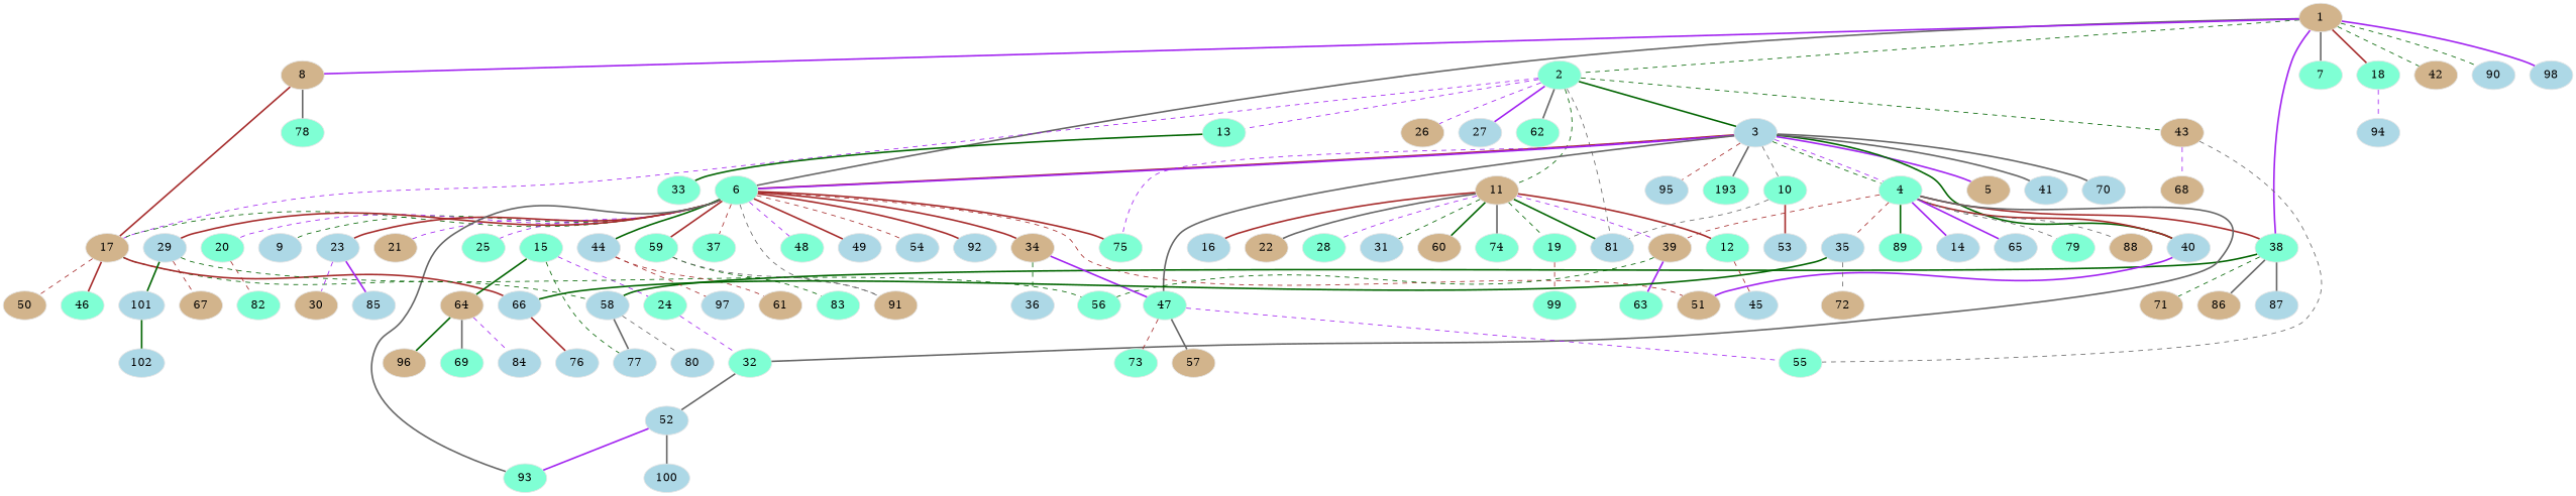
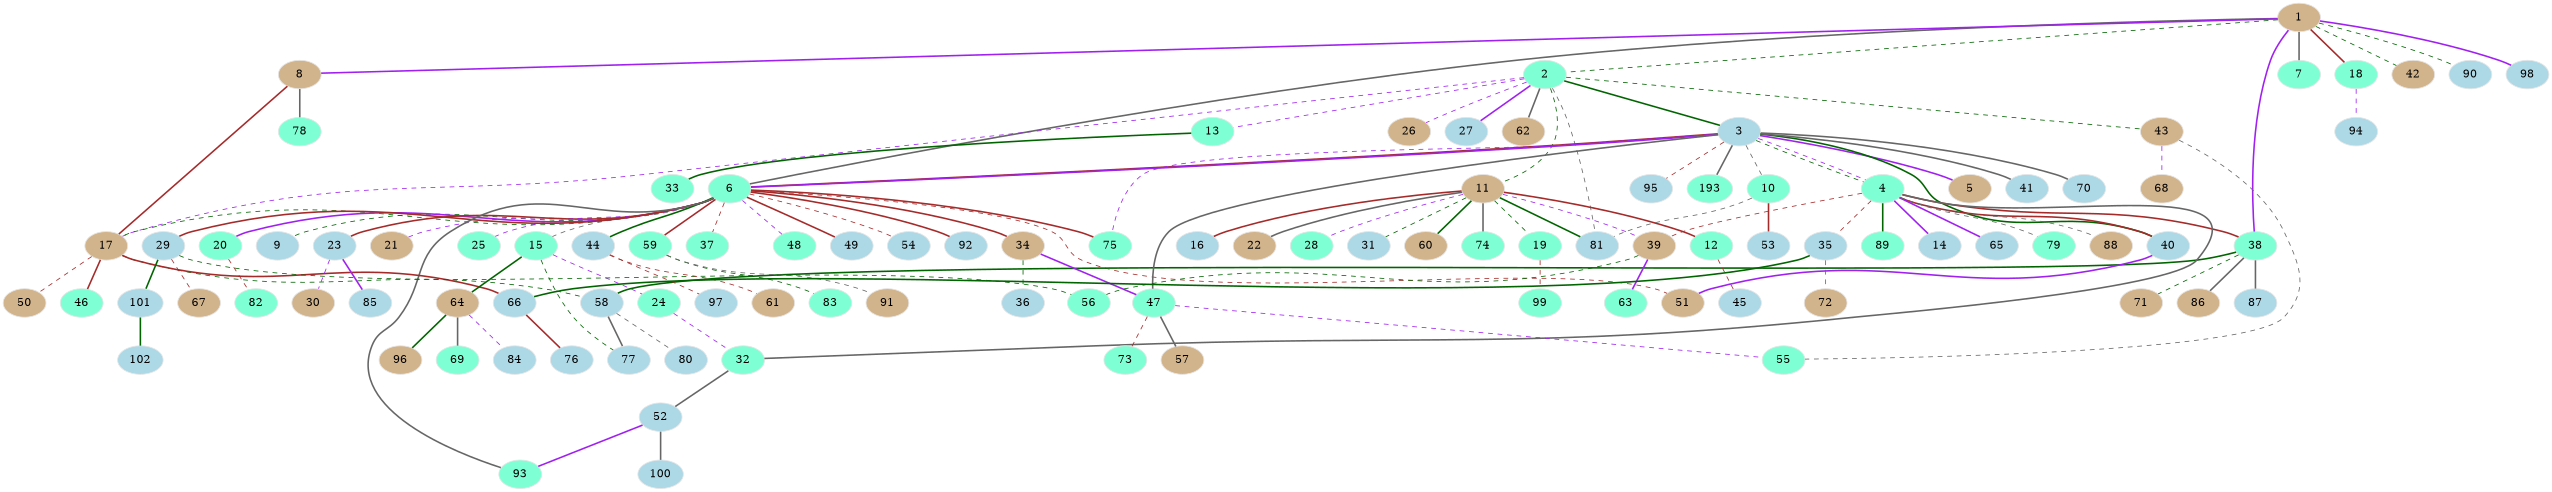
  graph {
    node [color=gray90 fillcolor=lightblue style=filled]
    edge [color=brown style=bold]
    1 [fillcolor=tan]
    2 [fillcolor=aquamarine]
    6 [fillcolor=aquamarine]
    7 [fillcolor=aquamarine]
    8 [fillcolor=tan]
    18 [fillcolor=aquamarine]
    38 [fillcolor=aquamarine]
    42 [fillcolor=tan]
    90
    98
    3
    11 [fillcolor=tan]
    13 [fillcolor=aquamarine]
    17 [fillcolor=tan]
    26 [fillcolor=tan]
    27
    43 [fillcolor=tan]
-   62 [fillcolor=aquamarine]
+   62 [fillcolor=tan]
    81
    75 [fillcolor=aquamarine]
    9
    15 [fillcolor=aquamarine]
    20 [fillcolor=aquamarine]
    21 [fillcolor=tan]
    23
    25 [fillcolor=aquamarine]
    29
    34 [fillcolor=tan]
    37 [fillcolor=aquamarine]
    44
    48 [fillcolor=aquamarine]
    49
    51 [fillcolor=tan]
    54
    59 [fillcolor=aquamarine]
    92
    93 [fillcolor=aquamarine]
    78 [fillcolor=aquamarine]
    94
    58
    71 [fillcolor=tan]
    86 [fillcolor=tan]
    87
    4 [fillcolor=aquamarine]
    5 [fillcolor=tan]
    10 [fillcolor=aquamarine]
    40
    41
    47 [fillcolor=aquamarine]
    70
    95
    n52 [fillcolor=aquamarine label=193]
    39 [fillcolor=tan]
    12 [fillcolor=aquamarine]
    16
    19 [fillcolor=aquamarine]
    22 [fillcolor=tan]
    28 [fillcolor=aquamarine]
    31
    60 [fillcolor=tan]
    74 [fillcolor=aquamarine]
    33 [fillcolor=aquamarine]
    46 [fillcolor=aquamarine]
    50 [fillcolor=tan]
    66
    55 [fillcolor=aquamarine]
    68 [fillcolor=tan]
    14
    32 [fillcolor=aquamarine]
    35
    65
    79 [fillcolor=aquamarine]
    88 [fillcolor=tan]
    89 [fillcolor=aquamarine]
    53
    57 [fillcolor=tan]
    73 [fillcolor=aquamarine]
    52
    72 [fillcolor=tan]
    56 [fillcolor=aquamarine]
    63 [fillcolor=aquamarine]
    24 [fillcolor=aquamarine]
    64 [fillcolor=tan]
    77
    82 [fillcolor=aquamarine]
    30 [fillcolor=tan]
    85
    67 [fillcolor=tan]
    101
    36
    61 [fillcolor=tan]
    97
    83 [fillcolor=aquamarine]
    91 [fillcolor=tan]
    45
    99 [fillcolor=aquamarine]
    69 [fillcolor=aquamarine]
    84
    96 [fillcolor=tan]
    80
    76
    102
    100
    1 -- 2 [color=darkgreen style=dashed]
    1 -- 6 [color=gray40]
    1 -- 7 [color=gray40]
    1 -- 8 [color=purple]
    1 -- 18
    1 -- 38 [color=purple]
    1 -- 42 [color=darkgreen style=dashed]
    1 -- 90 [color=darkgreen style=dashed]
    1 -- 98 [color=purple]
    2 -- 3 [color=darkgreen]
    2 -- 11 [color=darkgreen style=dashed]
    2 -- 13 [color=purple style=dashed]
    2 -- 17 [color=purple style=dashed]
    2 -- 26 [color=purple style=dashed]
    2 -- 27 [color=purple]
    2 -- 43 [color=darkgreen style=dashed]
    2 -- 62 [color=gray40]
    2 -- 81 [color=gray40 style=dashed]
    6 -- 17 [color=darkgreen style=dashed]
    6 -- 75
    6 -- 9 [color=darkgreen style=dashed]
-   6 -- 91 [color=gray40 style=dashed]
-   6 -- 20 [color=purple style=dashed]
+   6 -- 15 [color=gray40 style=dashed]
+   6 -- 20 [color=purple]
    6 -- 21 [color=purple style=dashed]
    6 -- 23
    6 -- 25 [color=purple style=dashed]
    6 -- 29
    6 -- 34
    6 -- 37 [style=dashed]
    6 -- 44 [color=darkgreen]
    6 -- 48 [color=purple style=dashed]
    6 -- 49
    6 -- 51 [style=dashed]
    6 -- 54 [style=dashed]
    6 -- 59
    6 -- 92
    6 -- 93 [color=gray40]
    8 -- 17
    8 -- 78 [color=gray40]
    18 -- 94 [color=purple style=dashed]
    38 -- 58 [color=darkgreen]
    38 -- 71 [color=darkgreen style=dashed]
    38 -- 86 [color=gray40]
    38 -- 87 [color=gray40]
    3 -- 6
    3 -- 6 [color=purple]
    3 -- 75 [color=purple style=dashed]
    3 -- 4 [color=darkgreen style=dashed]
    3 -- 4 [color=purple style=dashed]
    3 -- 5 [color=purple]
    3 -- 10 [color=gray40 style=dashed]
    3 -- 40 [color=darkgreen]
    3 -- 41 [color=gray40]
    3 -- 47 [color=gray40]
    3 -- 70 [color=gray40]
    3 -- 95 [style=dashed]
    3 -- n52 [color=gray40]
    11 -- 81 [color=darkgreen]
    11 -- 39 [color=purple style=dashed]
    11 -- 12
    11 -- 16
    11 -- 19 [color=darkgreen style=dashed]
    11 -- 22 [color=gray40]
    11 -- 28 [color=purple style=dashed]
    11 -- 31 [color=darkgreen style=dashed]
    11 -- 60 [color=darkgreen]
    11 -- 74 [color=gray40]
    13 -- 33 [color=darkgreen]
    17 -- 58 [color=darkgreen style=dashed]
    17 -- 46
    17 -- 50 [style=dashed]
    17 -- 66
    43 -- 55 [color=gray40 style=dashed]
    43 -- 68 [color=purple style=dashed]
    15 -- 24 [color=purple style=dashed]
    15 -- 64 [color=darkgreen]
    15 -- 77 [color=darkgreen style=dashed]
    20 -- 82 [style=dashed]
    23 -- 30 [color=purple style=dashed]
    23 -- 85 [color=purple]
    29 -- 56 [color=darkgreen style=dashed]
    29 -- 67 [style=dashed]
    29 -- 101 [color=darkgreen]
    34 -- 47 [color=purple]
    34 -- 36 [color=darkgreen style=dashed]
    44 -- 61 [style=dashed]
    44 -- 97 [style=dashed]
    59 -- 83 [color=darkgreen style=dashed]
    59 -- 91 [color=gray40 style=dashed]
    58 -- 77 [color=gray40]
    58 -- 80 [color=gray40 style=dashed]
    4 -- 38
    4 -- 40
    4 -- 39 [style=dashed]
    4 -- 14 [color=purple]
    4 -- 32 [color=gray40]
    4 -- 35 [style=dashed]
    4 -- 65 [color=purple]
    4 -- 79 [color=gray40 style=dashed]
    4 -- 88 [color=gray40 style=dashed]
    4 -- 89 [color=darkgreen]
    10 -- 81 [color=gray40 style=dashed]
    10 -- 53
    40 -- 51 [color=purple]
    47 -- 55 [color=purple style=dashed]
    47 -- 57 [color=gray40]
    47 -- 73 [style=dashed]
    39 -- 56 [color=darkgreen style=dashed]
    39 -- 63 [color=purple]
    12 -- 45 [style=dashed]
    19 -- 99 [style=dashed]
    66 -- 76
    32 -- 52 [color=gray40]
    35 -- 66 [color=darkgreen]
    35 -- 72 [color=gray40 style=dashed]
    52 -- 93 [color=purple]
    52 -- 100 [color=gray40]
    24 -- 32 [color=purple style=dashed]
    64 -- 69 [color=gray40]
    64 -- 84 [color=purple style=dashed]
    64 -- 96 [color=darkgreen]
    101 -- 102 [color=darkgreen]
  }
